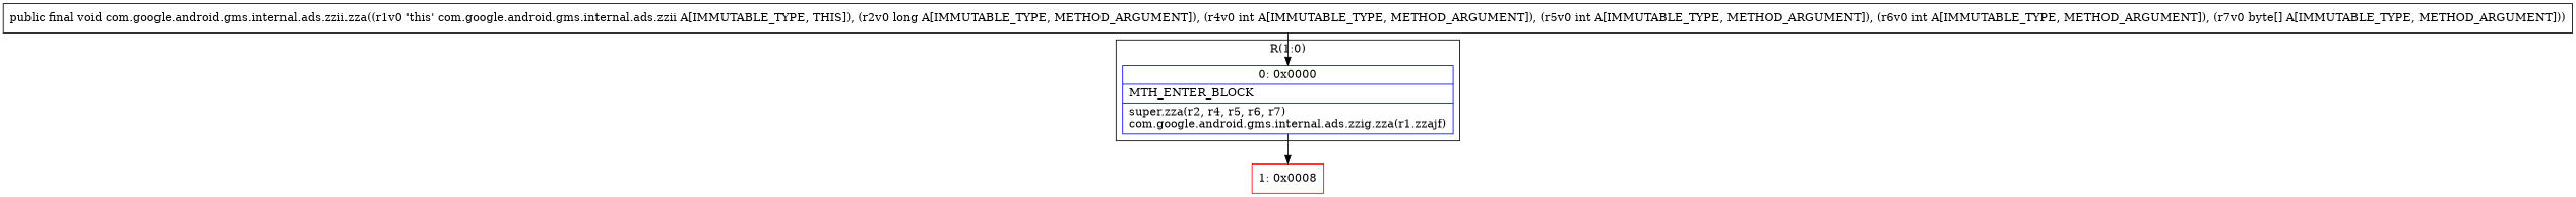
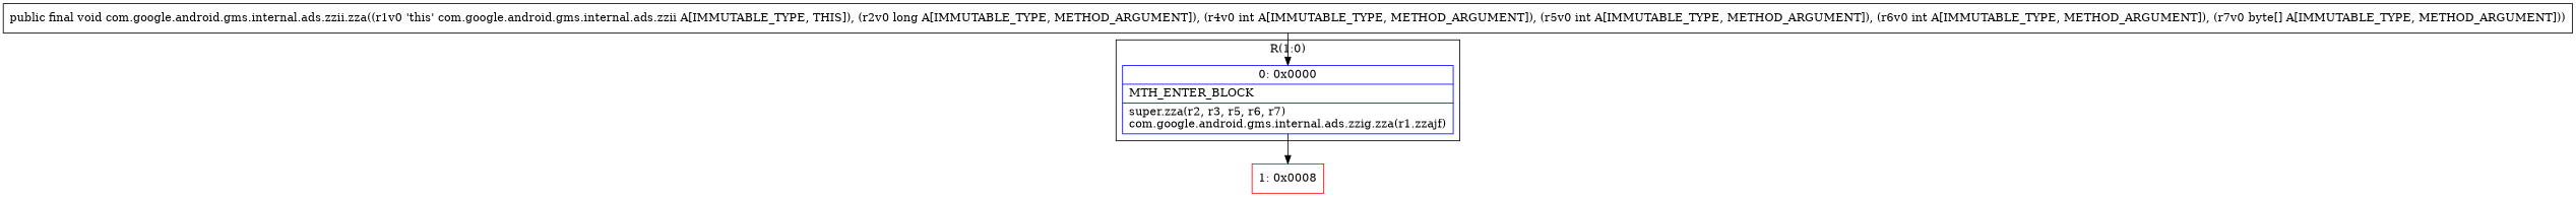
  digraph {
    node [shape=record]
-   n1 [color=blue label="{0\:\ 0x0000|MTH_ENTER_BLOCK\l|super.zza(r2, r4, r5, r6, r7)\lcom.google.android.gms.internal.ads.zzig.zza(r1.zzajf)\l}"]
+   n1 [color=blue label="{0\:\ 0x0000|MTH_ENTER_BLOCK\l|super.zza(r2, r3, r5, r6, r7)\lcom.google.android.gms.internal.ads.zzig.zza(r1.zzajf)\l}"]
    n2 [color=red label="{1\:\ 0x0008}"]
    n3 [label="{public final void com.google.android.gms.internal.ads.zzii.zza((r1v0 'this' com.google.android.gms.internal.ads.zzii A[IMMUTABLE_TYPE, THIS]), (r2v0 long A[IMMUTABLE_TYPE, METHOD_ARGUMENT]), (r4v0 int A[IMMUTABLE_TYPE, METHOD_ARGUMENT]), (r5v0 int A[IMMUTABLE_TYPE, METHOD_ARGUMENT]), (r6v0 int A[IMMUTABLE_TYPE, METHOD_ARGUMENT]), (r7v0 byte[] A[IMMUTABLE_TYPE, METHOD_ARGUMENT])) }"]
    subgraph cluster_1 {
      label="R(1:0)"
      n1
    }
    n1 -> n2
    n3 -> n1
  }
